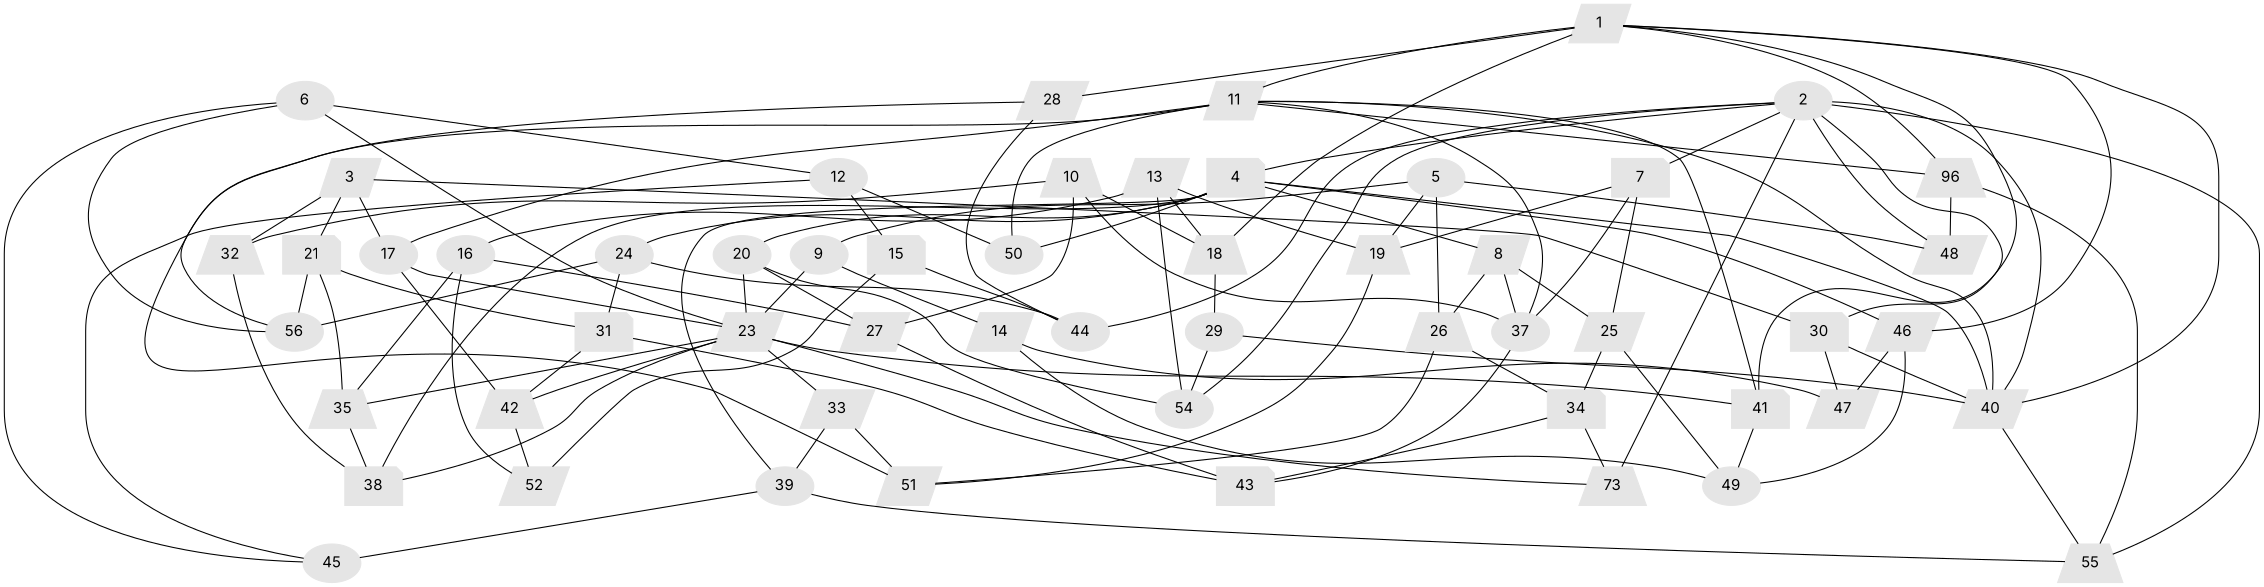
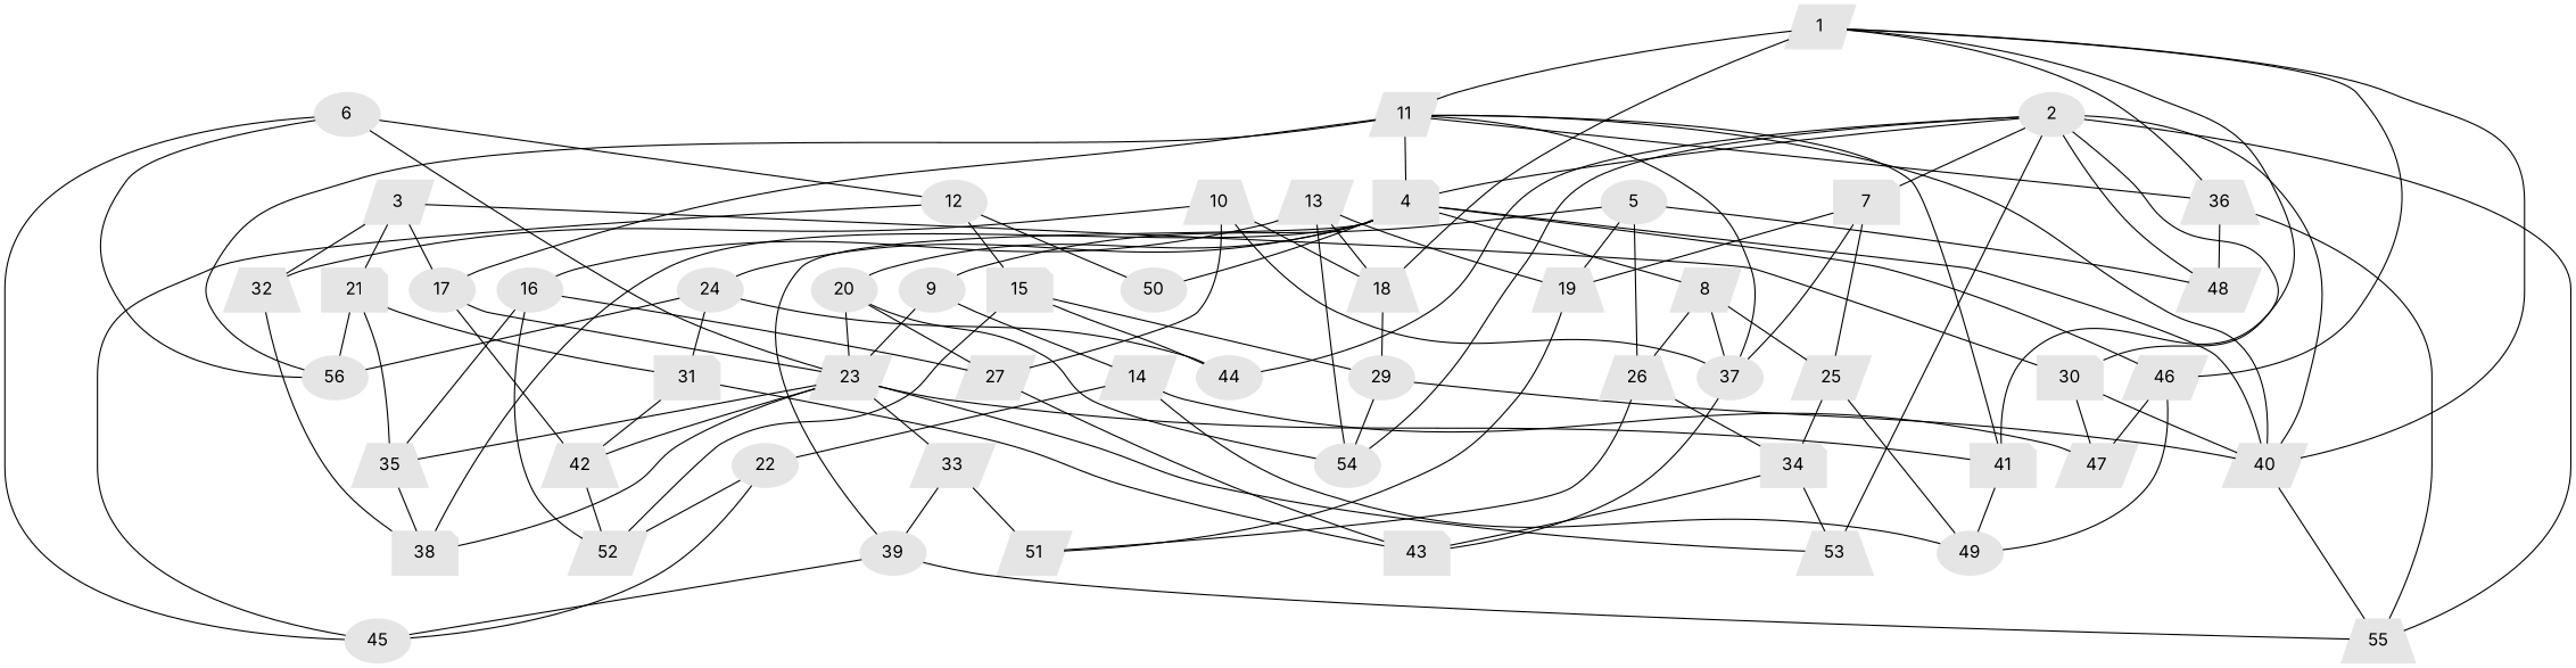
  graph {
    fontname=Inter
    node [color=gray90 fontname=Inter shape=ellipse style=filled]
    edge [fontname=Inter weight=1.0]
    1 [shape=parallelogram]
    11 [shape=parallelogram]
    18 [shape=trapezium]
-   28 [shape=parallelogram]
-   36 [shape=trapezium label=96]
+   36 [shape=trapezium]
    40 [shape=parallelogram]
    41 [shape=note]
    46 [shape=parallelogram]
    17
    50
    56
    37
    29
    44
    51 [shape=parallelogram]
    48 [shape=parallelogram]
    55 [shape=trapezium]
    49
    47 [shape=parallelogram]
    2
    4 [shape=note]
    7 [shape=note]
    30 [shape=note]
-   53 [shape=trapezium label=73]
+   53 [shape=trapezium]
    54
    8 [shape=parallelogram]
    20
    24
    38 [shape=note]
    39
    19 [shape=trapezium]
    25 [shape=parallelogram]
    3 [shape=parallelogram]
    21 [shape=note]
    32 [shape=trapezium]
    23 [shape=parallelogram]
    42 [shape=trapezium]
    35 [shape=trapezium]
    31 [shape=note]
    26 [shape=trapezium]
    27 [shape=parallelogram]
    45
    5
    9
    14 [shape=parallelogram]
    34 [shape=note]
    6
    12
    15 [shape=note]
    33 [shape=parallelogram]
    43 [shape=note]
+   22
    10 [shape=trapezium]
    52 [shape=parallelogram]
    13 [shape=parallelogram]
    16
    1 -- 11
    1 -- 18
-   1 -- 28 [weight=2.0]
    1 -- 36
    1 -- 40
    1 -- 41
    1 -- 46
    11 -- 36
    11 -- 40
    11 -- 41
    11 -- 17
-   11 -- 50
+   11 -- 4
    11 -- 56
    11 -- 37
    18 -- 29
-   28 -- 44
-   28 -- 51
    36 -- 48
    36 -- 55
    40 -- 55
    41 -- 49
    46 -- 49
    46 -- 47
    17 -- 23
    17 -- 42
    37 -- 43
    29 -- 40
    29 -- 54
    2 -- 40
    2 -- 44
    2 -- 48 [weight=2.0]
    2 -- 55
    2 -- 4 [weight=2.0]
    2 -- 7
    2 -- 30
    2 -- 53 [weight=2.0]
    2 -- 54
    4 -- 40 [weight=2.0]
    4 -- 46
    4 -- 50 [weight=2.0]
    4 -- 8
    4 -- 20
    4 -- 24
    4 -- 38
    4 -- 39
    7 -- 37
    7 -- 19
    7 -- 25
    30 -- 40
    30 -- 47
    8 -- 37
    8 -- 25
    8 -- 26
    20 -- 54
    20 -- 23
    20 -- 27
    24 -- 56
    24 -- 44
    24 -- 31
    39 -- 55
    39 -- 45
    19 -- 51
    25 -- 49
    25 -- 34
    3 -- 17
    3 -- 30
    3 -- 21
    3 -- 32
    21 -- 56
    21 -- 35
    21 -- 31
    32 -- 38
    23 -- 41
    23 -- 53
    23 -- 38
    23 -- 42
    23 -- 35
    23 -- 33 [weight=2.0]
    42 -- 52
    35 -- 38
    31 -- 42
    31 -- 43
    26 -- 51
    26 -- 34
    27 -- 43
    5 -- 48
    5 -- 19
    5 -- 26
    5 -- 9
    9 -- 23 [weight=2.0]
    9 -- 14
    14 -- 49
    14 -- 47
+   14 -- 22
    34 -- 53
    34 -- 43
    6 -- 56
    6 -- 23
    6 -- 45
    6 -- 12
    12 -- 50
    12 -- 45
    12 -- 15
+   15 -- 29
    15 -- 44
    15 -- 52
    33 -- 51
    33 -- 39
+   22 -- 45
+   22 -- 52
    10 -- 18
    10 -- 37
    10 -- 32
    10 -- 27
    13 -- 18
    13 -- 54
    13 -- 19
    13 -- 16
    16 -- 35
    16 -- 27
    16 -- 52
  }
